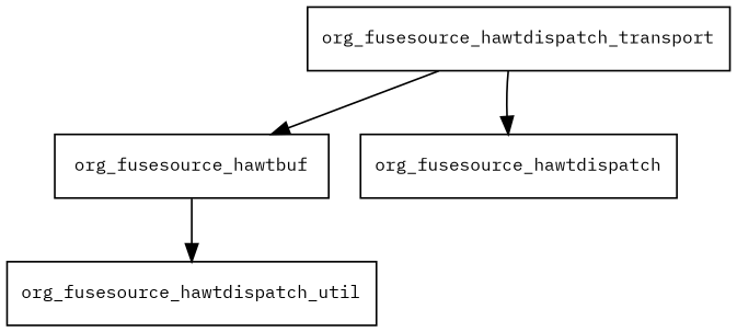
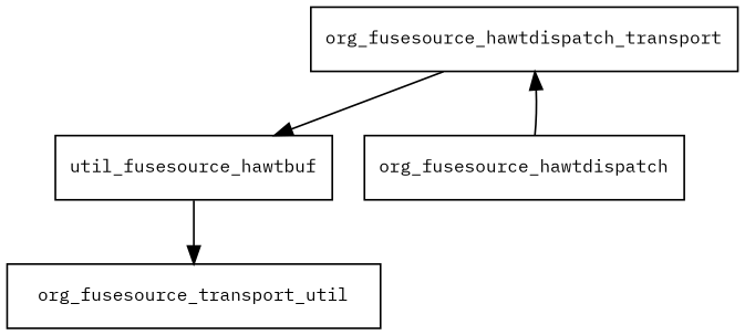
  digraph {
    fontname="IBM Plex Mono"
    node [fontname="IBM Plex Mono" fontsize=10.0 shape=box]
    edge [fontname="IBM Plex Mono"]
    org_fusesource_hawtdispatch_transport
-   org_fusesource_hawtbuf
+   org_fusesource_hawtbuf [label=util_fusesource_hawtbuf]
    org_fusesource_hawtdispatch
-   org_fusesource_hawtdispatch_util
+   org_fusesource_hawtdispatch_util [label=org_fusesource_transport_util]
    org_fusesource_hawtdispatch_transport -> org_fusesource_hawtbuf
-   org_fusesource_hawtdispatch_transport -> org_fusesource_hawtdispatch
+   org_fusesource_hawtdispatch -> org_fusesource_hawtdispatch_transport
    org_fusesource_hawtbuf -> org_fusesource_hawtdispatch_util
  }
